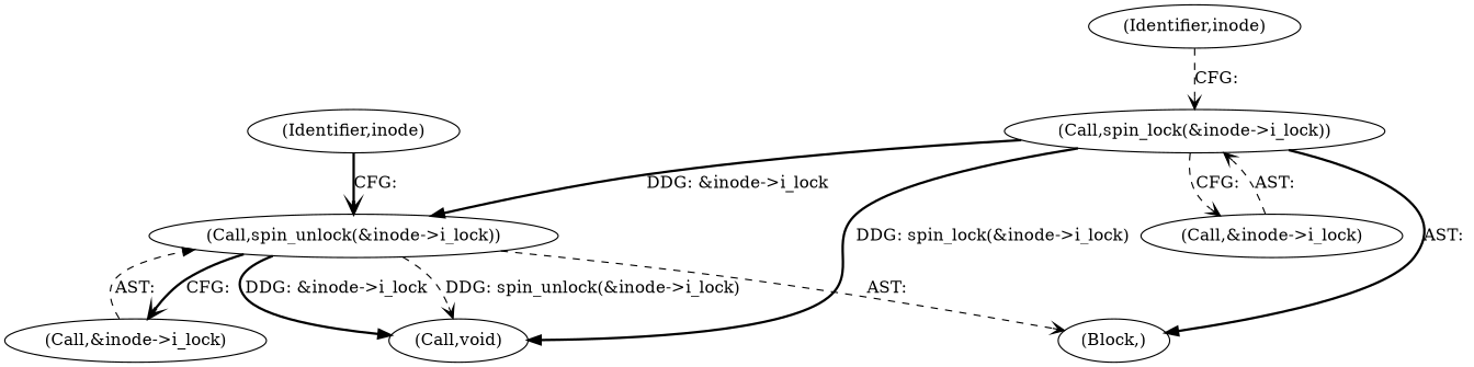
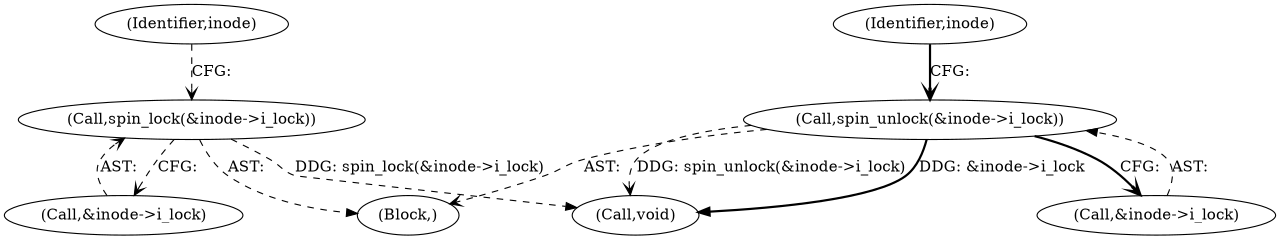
  digraph {
    edge [arrowhead=vee style=dashed]
    n1 [label="(Call,spin_unlock(&inode->i_lock))"]
    n2 [label="(Call,void)"]
    n3 [label="(Block,)"]
    n4 [label="(Call,&inode->i_lock)"]
    n5 [label="(Call,spin_lock(&inode->i_lock))"]
    n6 [label="(Call,&inode->i_lock)"]
    n7 [label="(Identifier,inode)"]
    n8 [label="(Identifier,inode)"]
    n1 -> n2 [label="DDG: spin_unlock(&inode->i_lock)"]
    n1 -> n2 [arrowhead=normal label="DDG: &inode->i_lock" style=bold]
    n1 -> n3 [label="AST: "]
    n1 -> n4 [label="CFG: " style=bold]
    n4 -> n1 [arrowhead=normal label="AST: "]
-   n5 -> n1 [arrowhead=normal label="DDG: &inode->i_lock" style=bold]
-   n5 -> n2 [arrowhead=normal label="DDG: spin_lock(&inode->i_lock)" style=bold]
-   n5 -> n3 [arrowhead=normal label="AST: " style=bold]
+   n5 -> n2 [arrowhead=normal label="DDG: spin_lock(&inode->i_lock)"]
+   n5 -> n3 [arrowhead=normal label="AST: "]
    n5 -> n6 [label="CFG: "]
    n6 -> n5 [label="AST: "]
    n7 -> n5 [label="CFG: "]
    n8 -> n1 [label="CFG: " style=bold]
  }
